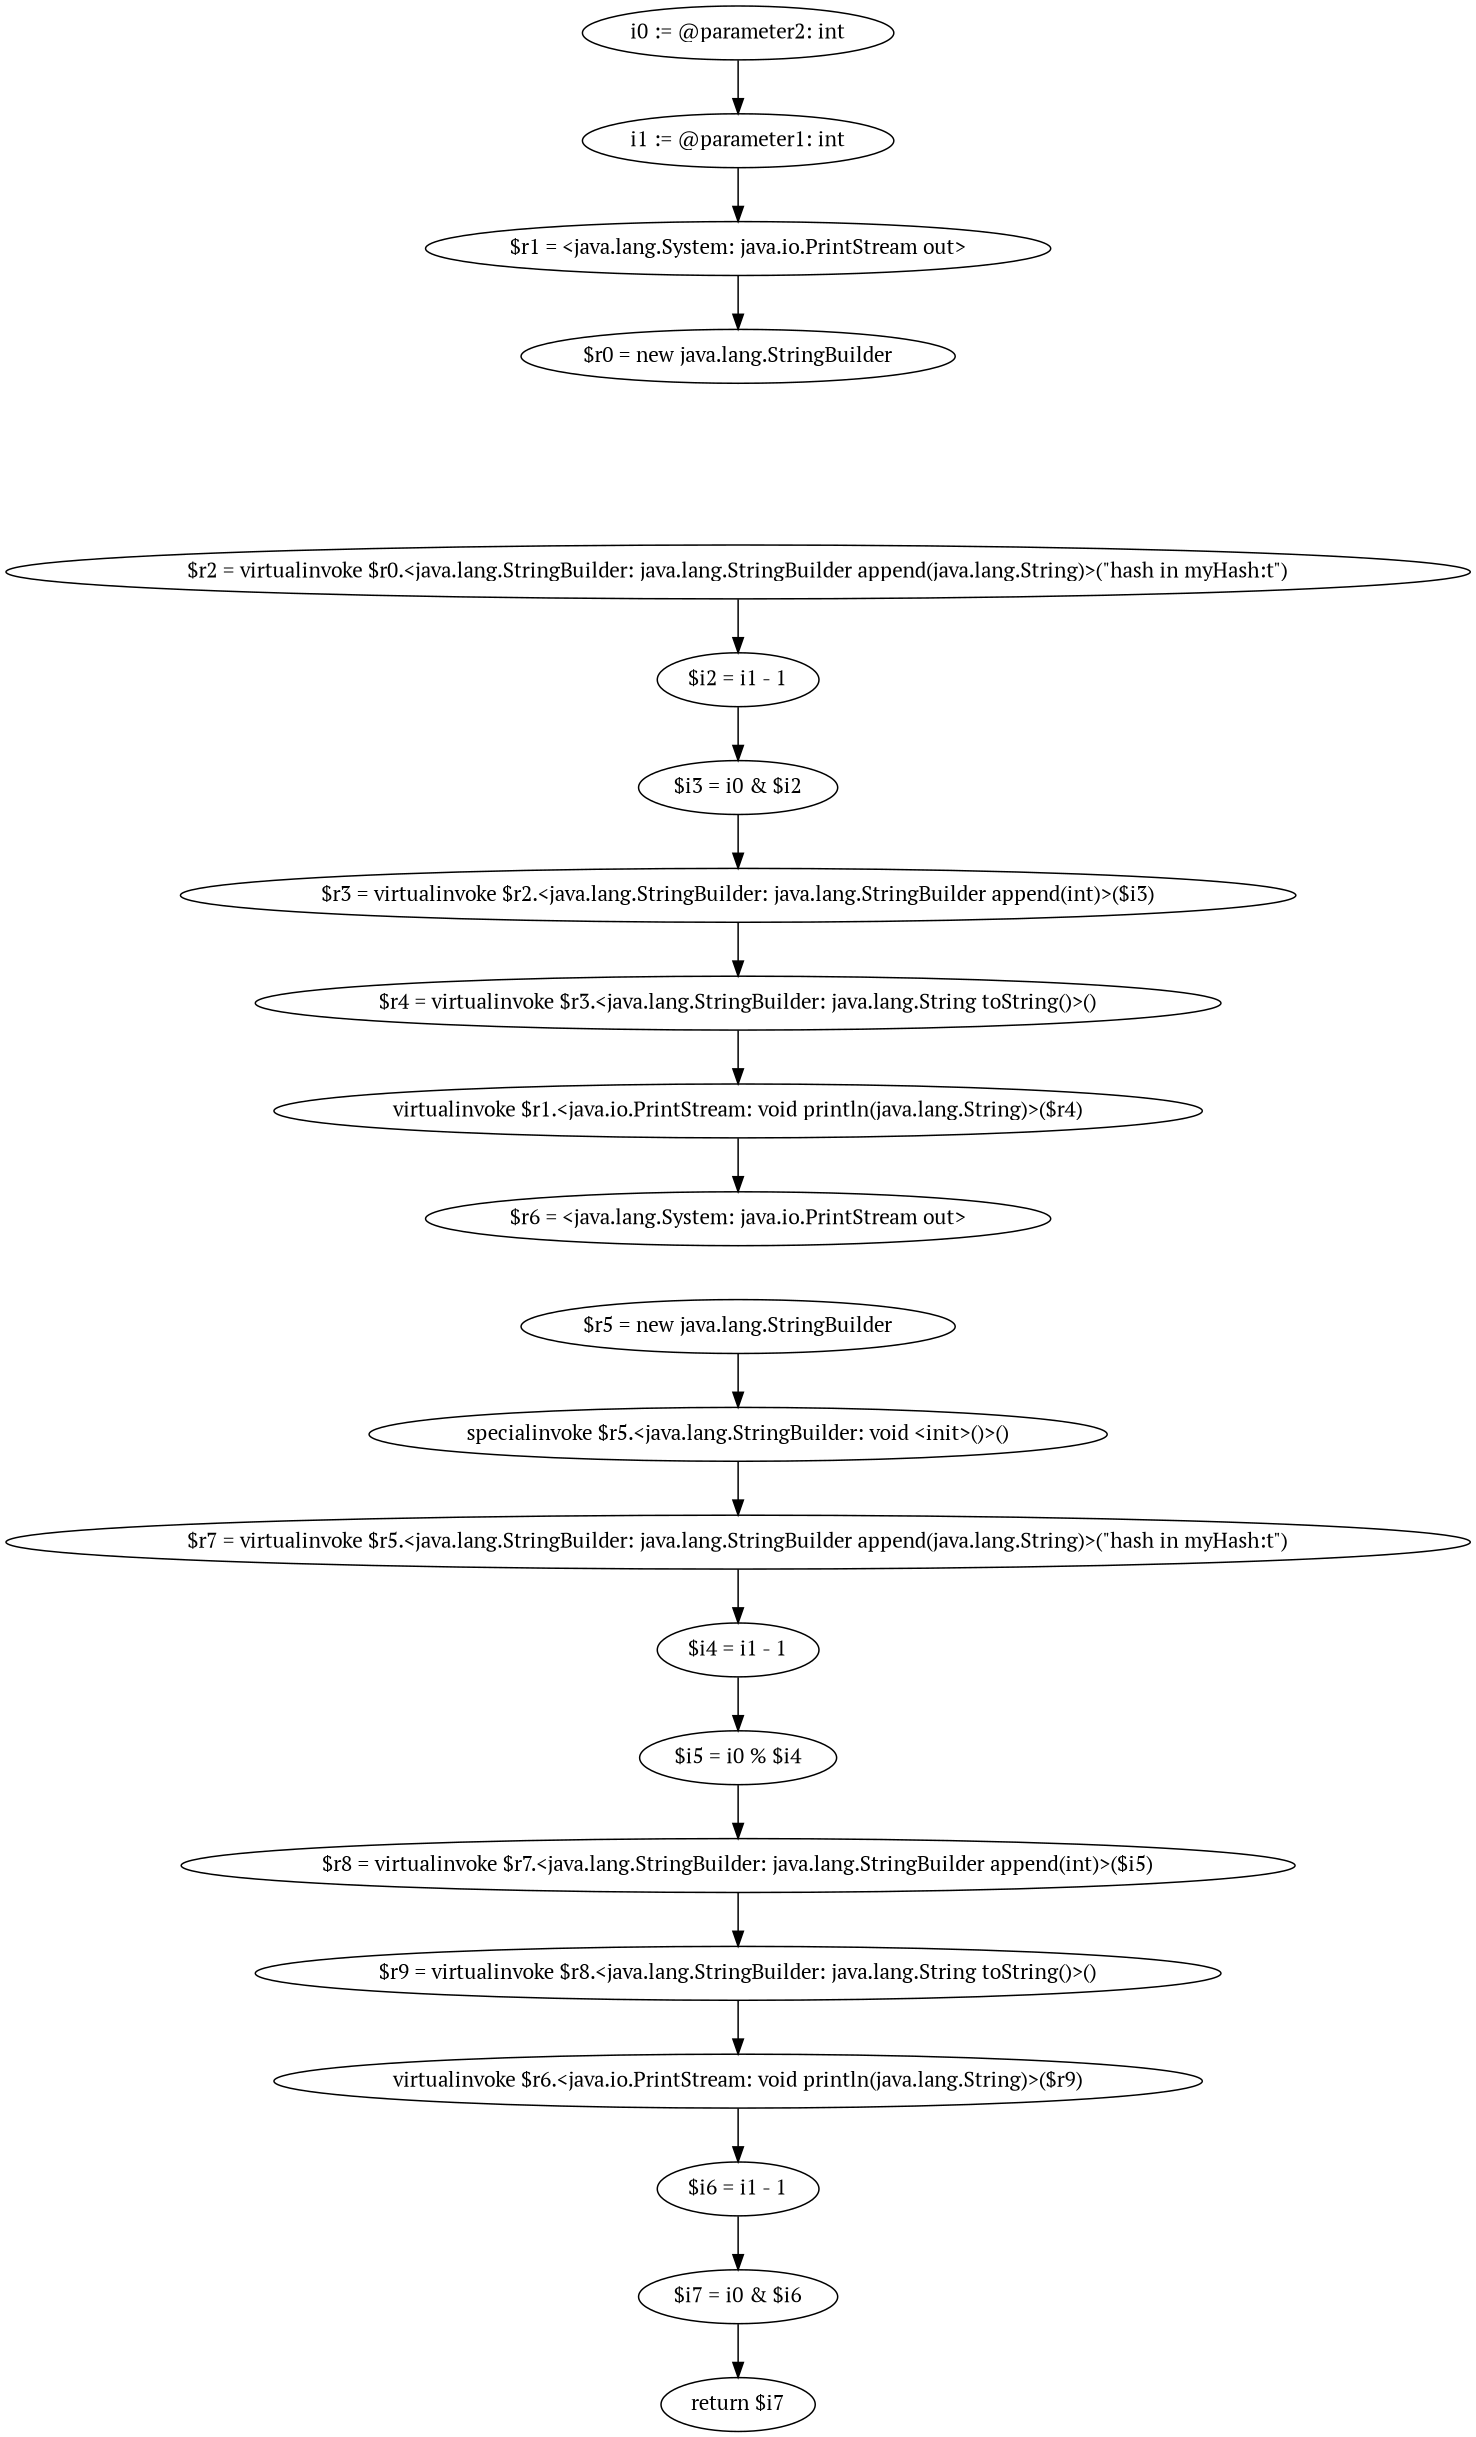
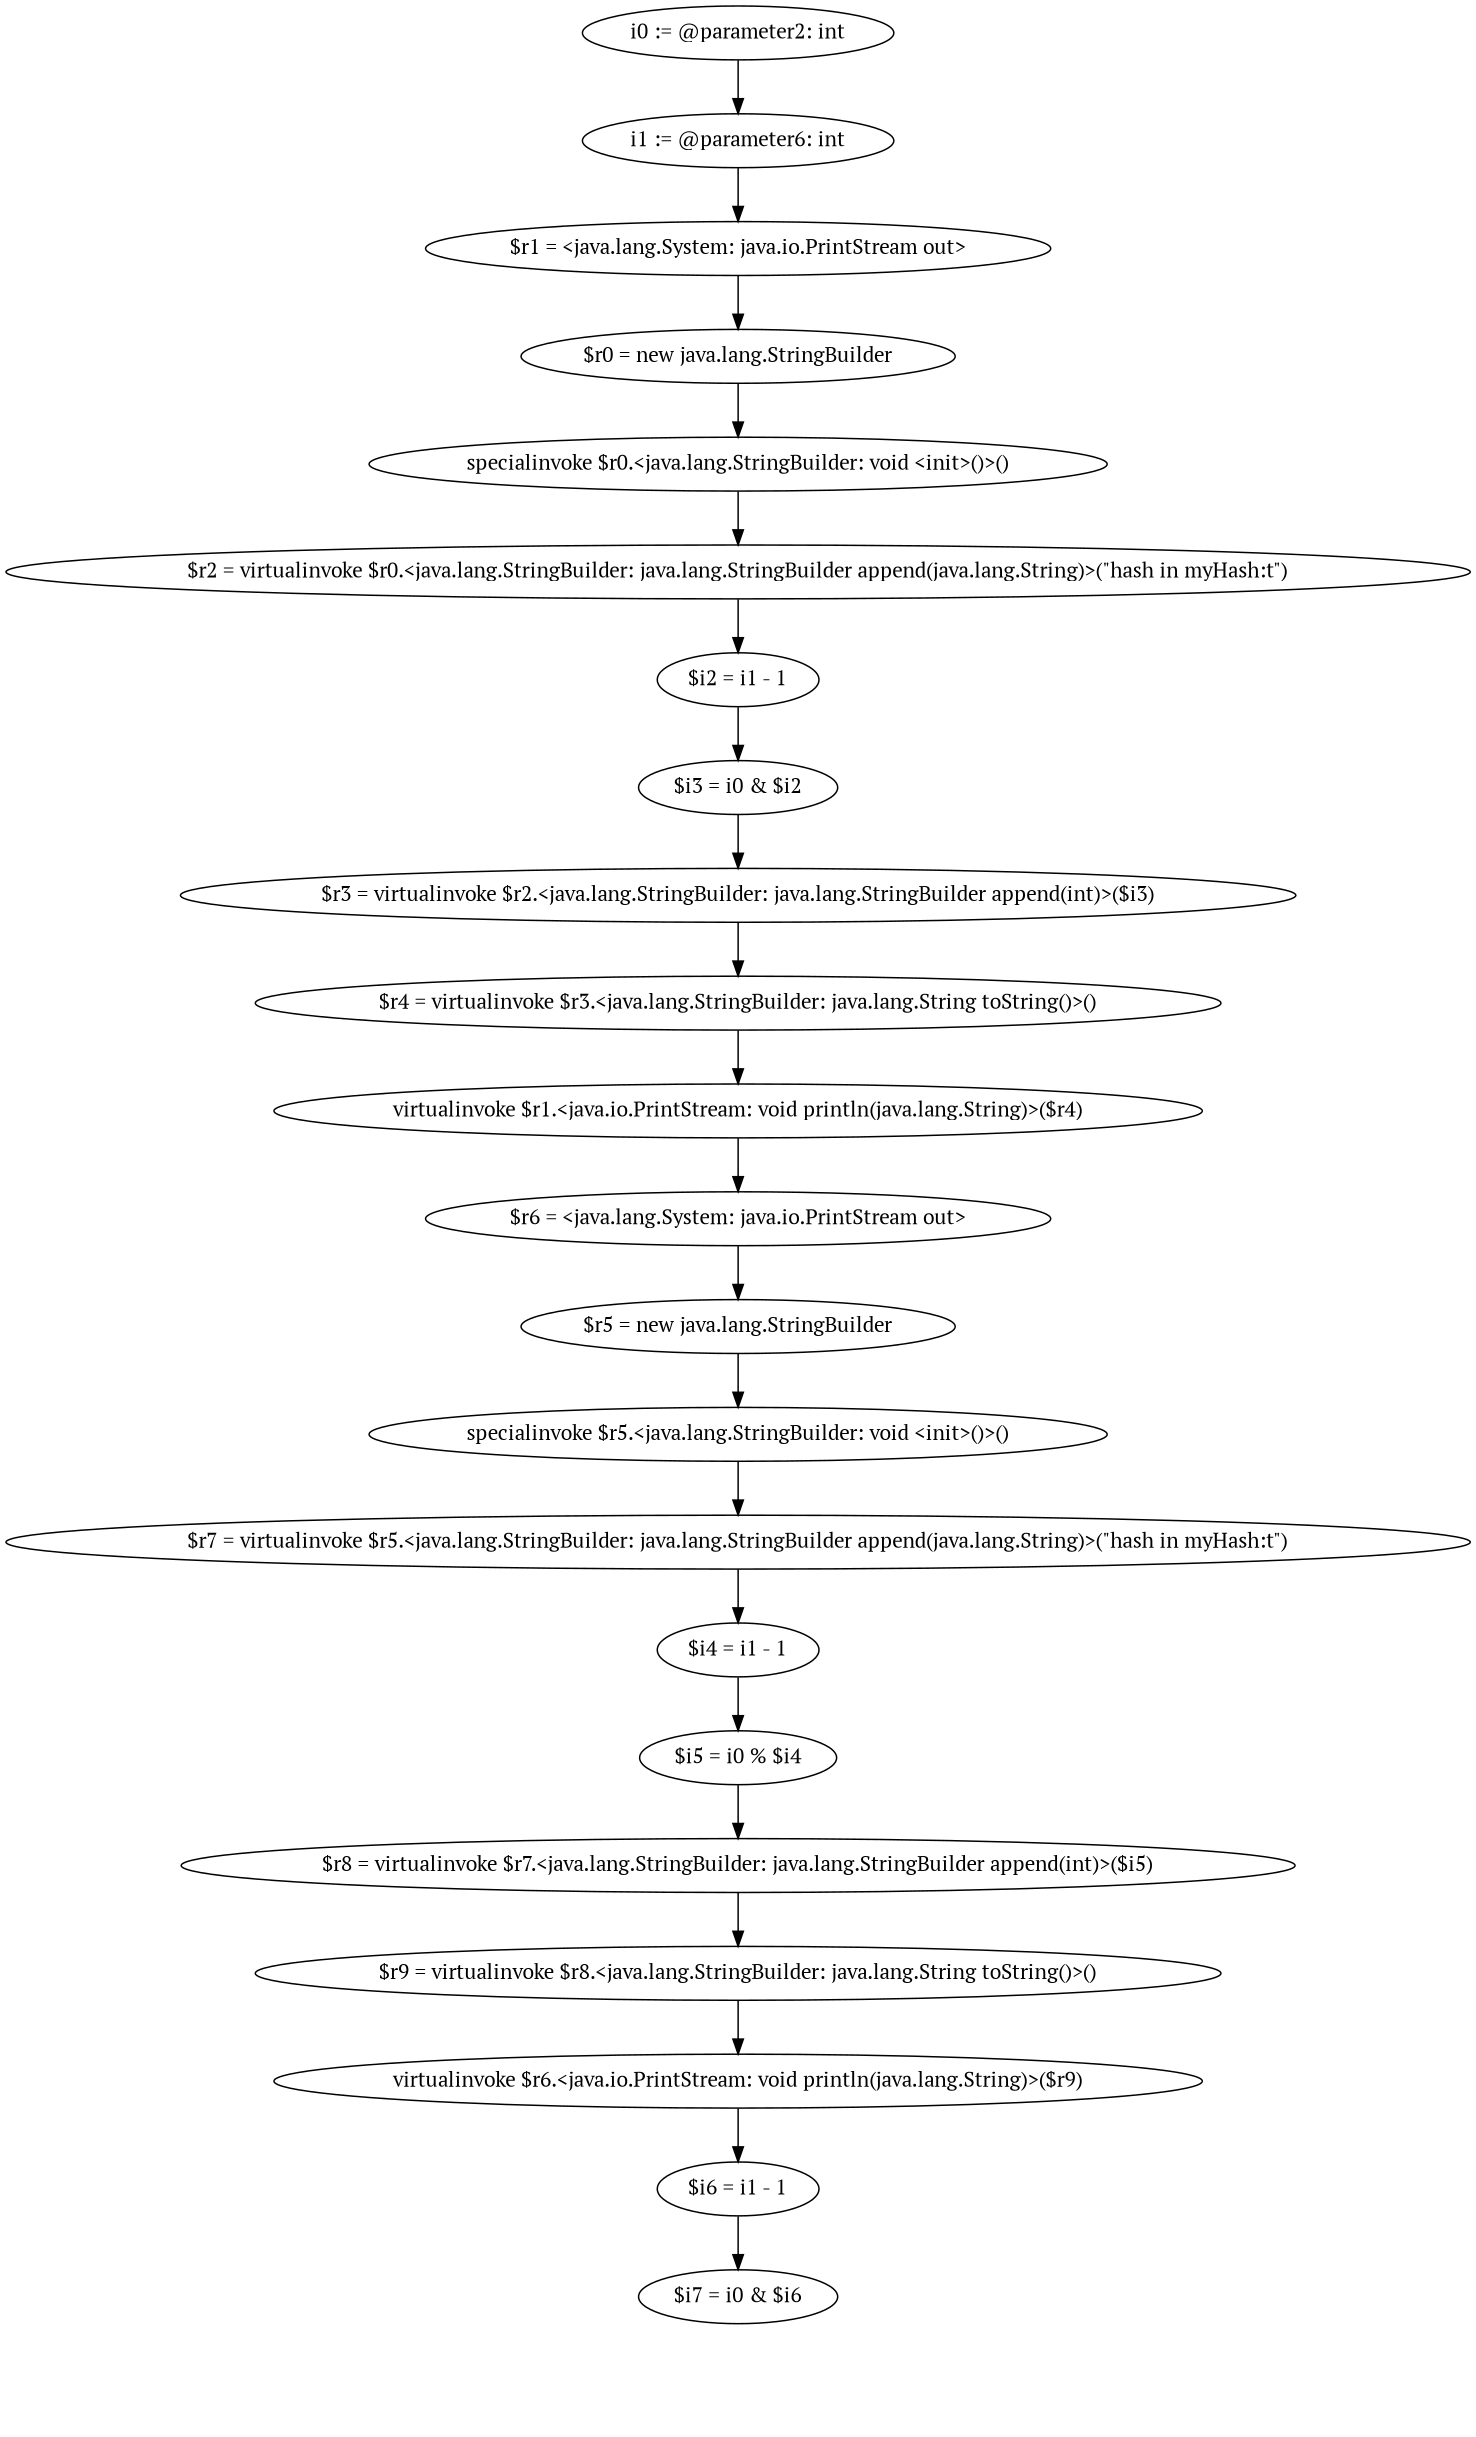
  digraph {
    fontname="PT Serif"
    node [fontname="PT Serif"]
    edge [fontname="PT Serif"]
    n1 [label="i0 := @parameter2: int"]
-   "i1 := @parameter1: int"
+   "i1 := @parameter1: int" [label="i1 := @parameter6: int"]
    "$r1 = <java.lang.System: java.io.PrintStream out>"
    "$r0 = new java.lang.StringBuilder"
+   "specialinvoke $r0.<java.lang.StringBuilder: void <init>()>()"
    "$r2 = virtualinvoke $r0.<java.lang.StringBuilder: java.lang.StringBuilder append(java.lang.String)>(\"hash in myHash:\t\")"
    "$i2 = i1 - 1"
    "$i3 = i0 & $i2"
    "$r3 = virtualinvoke $r2.<java.lang.StringBuilder: java.lang.StringBuilder append(int)>($i3)"
    "$r4 = virtualinvoke $r3.<java.lang.StringBuilder: java.lang.String toString()>()"
    "virtualinvoke $r1.<java.io.PrintStream: void println(java.lang.String)>($r4)"
    "$r6 = <java.lang.System: java.io.PrintStream out>"
    "$r5 = new java.lang.StringBuilder"
    "specialinvoke $r5.<java.lang.StringBuilder: void <init>()>()"
    "$r7 = virtualinvoke $r5.<java.lang.StringBuilder: java.lang.StringBuilder append(java.lang.String)>(\"hash in myHash:\t\")"
    "$i4 = i1 - 1"
    "$i5 = i0 % $i4"
    "$r8 = virtualinvoke $r7.<java.lang.StringBuilder: java.lang.StringBuilder append(int)>($i5)"
    "$r9 = virtualinvoke $r8.<java.lang.StringBuilder: java.lang.String toString()>()"
    "virtualinvoke $r6.<java.io.PrintStream: void println(java.lang.String)>($r9)"
    "$i6 = i1 - 1"
    "$i7 = i0 & $i6"
-   "return $i7"
    n1 -> "i1 := @parameter1: int"
    "i1 := @parameter1: int" -> "$r1 = <java.lang.System: java.io.PrintStream out>"
    "$r1 = <java.lang.System: java.io.PrintStream out>" -> "$r0 = new java.lang.StringBuilder"
+   "$r0 = new java.lang.StringBuilder" -> "specialinvoke $r0.<java.lang.StringBuilder: void <init>()>()"
+   "specialinvoke $r0.<java.lang.StringBuilder: void <init>()>()" -> "$r2 = virtualinvoke $r0.<java.lang.StringBuilder: java.lang.StringBuilder append(java.lang.String)>(\"hash in myHash:\t\")"
    "$r2 = virtualinvoke $r0.<java.lang.StringBuilder: java.lang.StringBuilder append(java.lang.String)>(\"hash in myHash:\t\")" -> "$i2 = i1 - 1"
    "$i2 = i1 - 1" -> "$i3 = i0 & $i2"
    "$i3 = i0 & $i2" -> "$r3 = virtualinvoke $r2.<java.lang.StringBuilder: java.lang.StringBuilder append(int)>($i3)"
    "$r3 = virtualinvoke $r2.<java.lang.StringBuilder: java.lang.StringBuilder append(int)>($i3)" -> "$r4 = virtualinvoke $r3.<java.lang.StringBuilder: java.lang.String toString()>()"
    "$r4 = virtualinvoke $r3.<java.lang.StringBuilder: java.lang.String toString()>()" -> "virtualinvoke $r1.<java.io.PrintStream: void println(java.lang.String)>($r4)"
    "virtualinvoke $r1.<java.io.PrintStream: void println(java.lang.String)>($r4)" -> "$r6 = <java.lang.System: java.io.PrintStream out>"
+   "$r6 = <java.lang.System: java.io.PrintStream out>" -> "$r5 = new java.lang.StringBuilder"
    "$r5 = new java.lang.StringBuilder" -> "specialinvoke $r5.<java.lang.StringBuilder: void <init>()>()"
    "specialinvoke $r5.<java.lang.StringBuilder: void <init>()>()" -> "$r7 = virtualinvoke $r5.<java.lang.StringBuilder: java.lang.StringBuilder append(java.lang.String)>(\"hash in myHash:\t\")"
    "$r7 = virtualinvoke $r5.<java.lang.StringBuilder: java.lang.StringBuilder append(java.lang.String)>(\"hash in myHash:\t\")" -> "$i4 = i1 - 1"
    "$i4 = i1 - 1" -> "$i5 = i0 % $i4"
    "$i5 = i0 % $i4" -> "$r8 = virtualinvoke $r7.<java.lang.StringBuilder: java.lang.StringBuilder append(int)>($i5)"
    "$r8 = virtualinvoke $r7.<java.lang.StringBuilder: java.lang.StringBuilder append(int)>($i5)" -> "$r9 = virtualinvoke $r8.<java.lang.StringBuilder: java.lang.String toString()>()"
    "$r9 = virtualinvoke $r8.<java.lang.StringBuilder: java.lang.String toString()>()" -> "virtualinvoke $r6.<java.io.PrintStream: void println(java.lang.String)>($r9)"
    "virtualinvoke $r6.<java.io.PrintStream: void println(java.lang.String)>($r9)" -> "$i6 = i1 - 1"
    "$i6 = i1 - 1" -> "$i7 = i0 & $i6"
-   "$i7 = i0 & $i6" -> "return $i7"
  }
